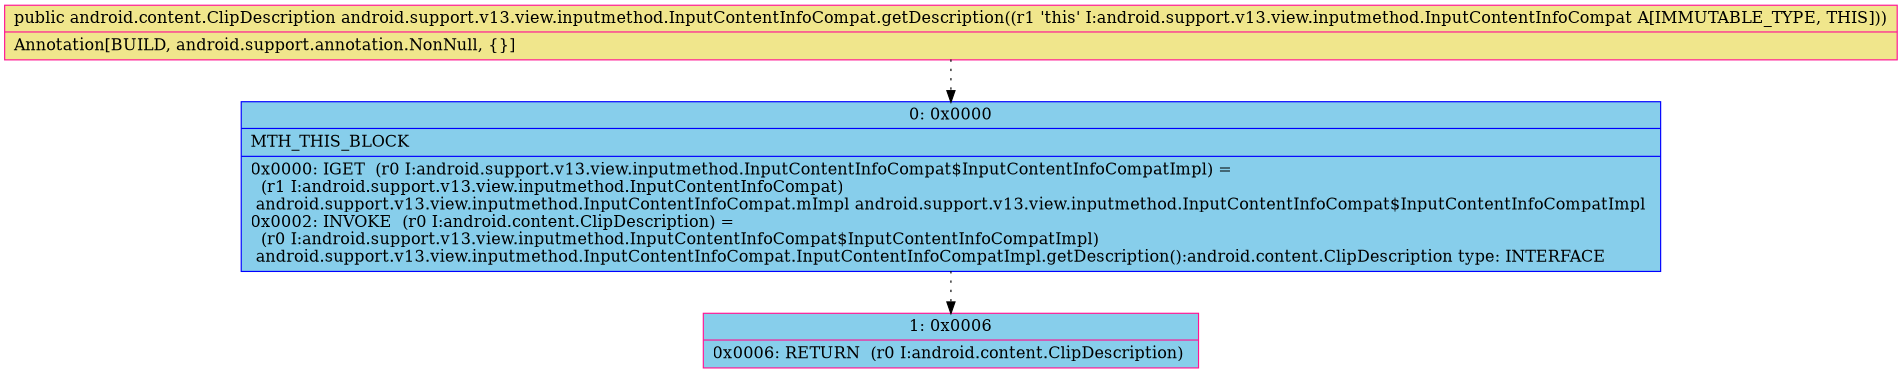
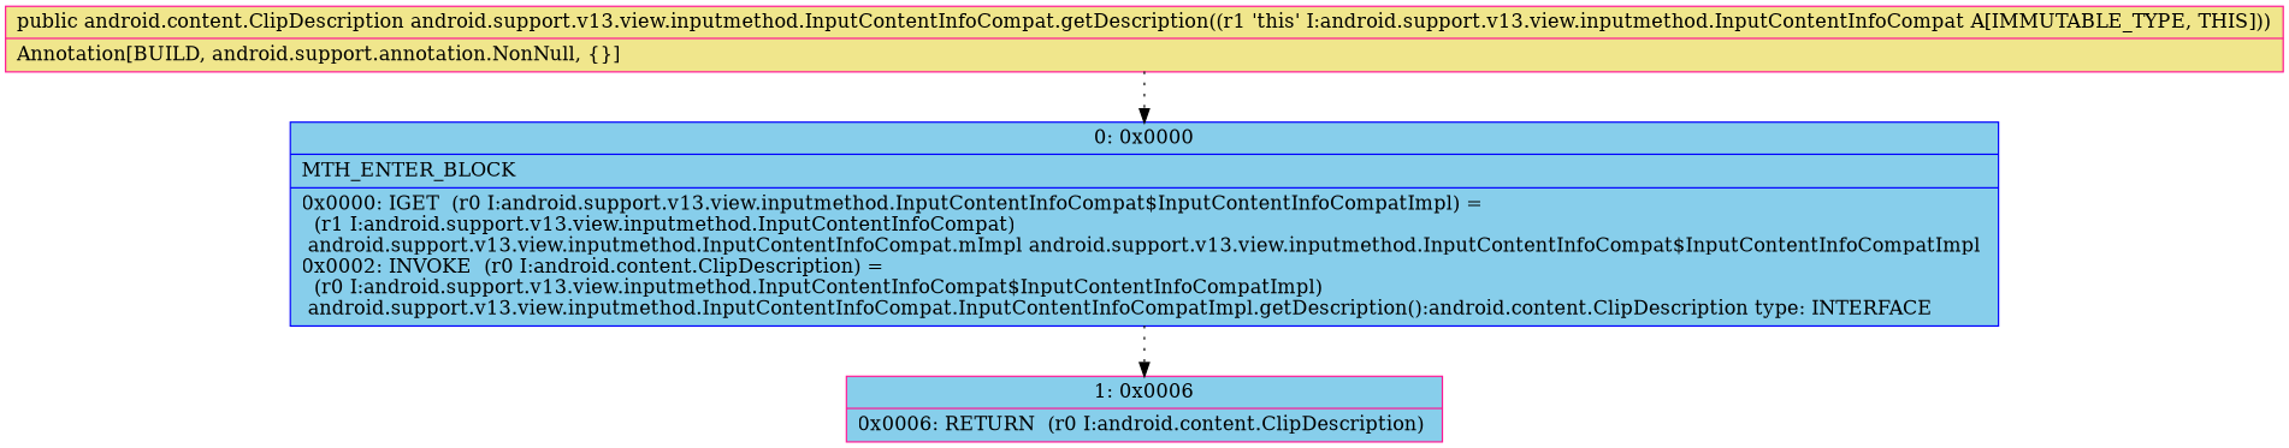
  digraph {
    node [shape=record style=filled fillcolor=skyblue color=deeppink]
    edge [style=dotted]
-   n1 [label="{0\:\ 0x0000|MTH_THIS_BLOCK\l|0x0000: IGET  (r0 I:android.support.v13.view.inputmethod.InputContentInfoCompat$InputContentInfoCompatImpl) = \l  (r1 I:android.support.v13.view.inputmethod.InputContentInfoCompat)\l android.support.v13.view.inputmethod.InputContentInfoCompat.mImpl android.support.v13.view.inputmethod.InputContentInfoCompat$InputContentInfoCompatImpl \l0x0002: INVOKE  (r0 I:android.content.ClipDescription) = \l  (r0 I:android.support.v13.view.inputmethod.InputContentInfoCompat$InputContentInfoCompatImpl)\l android.support.v13.view.inputmethod.InputContentInfoCompat.InputContentInfoCompatImpl.getDescription():android.content.ClipDescription type: INTERFACE \l}" color=blue]
+   n1 [label="{0\:\ 0x0000|MTH_ENTER_BLOCK\l|0x0000: IGET  (r0 I:android.support.v13.view.inputmethod.InputContentInfoCompat$InputContentInfoCompatImpl) = \l  (r1 I:android.support.v13.view.inputmethod.InputContentInfoCompat)\l android.support.v13.view.inputmethod.InputContentInfoCompat.mImpl android.support.v13.view.inputmethod.InputContentInfoCompat$InputContentInfoCompatImpl \l0x0002: INVOKE  (r0 I:android.content.ClipDescription) = \l  (r0 I:android.support.v13.view.inputmethod.InputContentInfoCompat$InputContentInfoCompatImpl)\l android.support.v13.view.inputmethod.InputContentInfoCompat.InputContentInfoCompatImpl.getDescription():android.content.ClipDescription type: INTERFACE \l}" color=blue]
    n2 [label="{1\:\ 0x0006|0x0006: RETURN  (r0 I:android.content.ClipDescription) \l}"]
    n3 [label="{public android.content.ClipDescription android.support.v13.view.inputmethod.InputContentInfoCompat.getDescription((r1 'this' I:android.support.v13.view.inputmethod.InputContentInfoCompat A[IMMUTABLE_TYPE, THIS]))  | Annotation[BUILD, android.support.annotation.NonNull, \{\}]\l}" fillcolor=khaki]
    n1 -> n2
    n3 -> n1
  }
